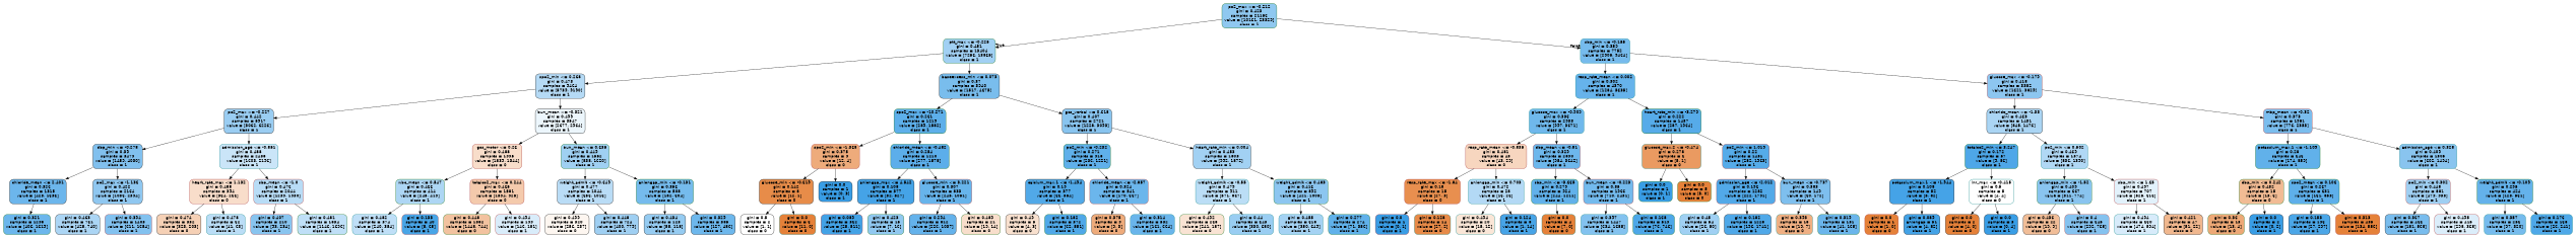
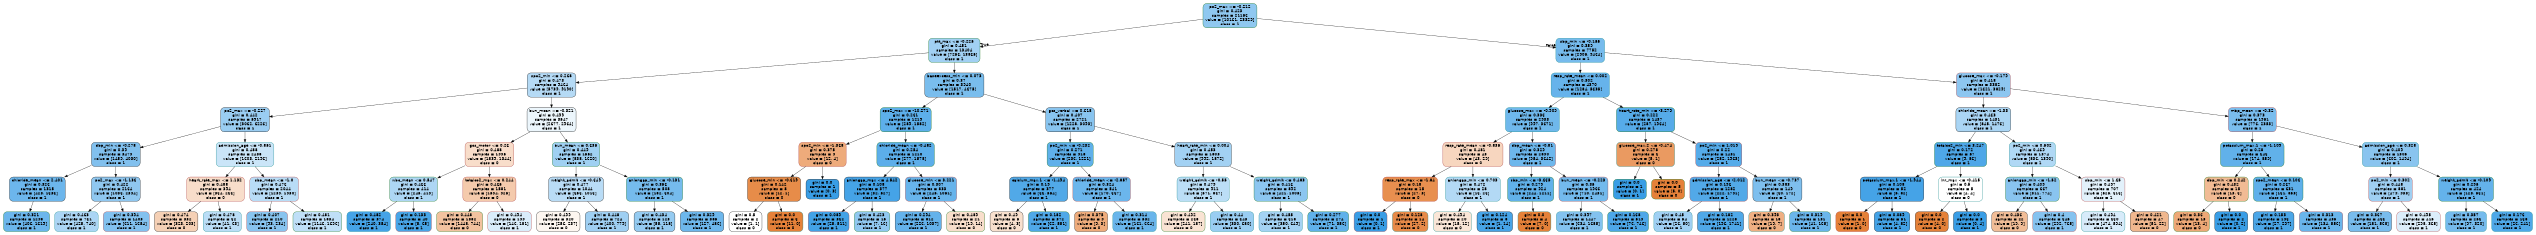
  digraph {
    node [color=black fillcolor="#399de5" fontname=helvetica shape=box style="filled, rounded"]
    edge [fontname=helvetica]
    n1 [color=darkgreen fillcolor="#8fc8f0" label="po2_max <= -0.212\ngini = 0.423\nsamples = 21156\nvalue = [10161, 23329]\nclass = 1"]
    n2 [color=darkgreen fillcolor="#a1d0f3" label="ptt_max <= -0.225\ngini = 0.451\nsamples = 13404\nvalue = [7256, 13865]\nclass = 1"]
    n3 [color=teal fillcolor="#76bbed" label="sbp_min <= -0.155\ngini = 0.359\nsamples = 7752\nvalue = [2905, 9464]\nclass = 1"]
    n4 [fillcolor="#b5daf5" label="spo2_min <= 0.268\ngini = 0.473\nsamples = 9464\nvalue = [5739, 9190]\nclass = 1"]
    n5 [fillcolor="#79bded" label="baseexcess_min <= 0.073\ngini = 0.37\nsamples = 3940\nvalue = [1517, 4675]\nclass = 1"]
    n6 [color=teal fillcolor="#66b3eb" label="resp_rate_mean <= 0.002\ngini = 0.302\nsamples = 4370\nvalue = [1284, 5635]\nclass = 1"]
    n7 [color=brown fillcolor="#8dc6f0" label="glucose_max <= -0.179\ngini = 0.418\nsamples = 3382\nvalue = [1621, 3829]\nclass = 1"]
    n8 [fillcolor="#9acdf2" label="po2_max <= -0.227\ngini = 0.442\nsamples = 5917\nvalue = [3062, 6226]\nclass = 1"]
    n9 [fillcolor="#ecf6fc" label="bun_mean <= -0.321\ngini = 0.499\nsamples = 3547\nvalue = [2677, 2964]\nclass = 1"]
    n10 [color=darkgreen fillcolor="#5dafea" label="spo2_max <= -10.271\ngini = 0.261\nsamples = 1219\nvalue = [289, 1582]\nclass = 1"]
    n11 [fillcolor="#88c4ef" label="gcs_verbal <= 0.618\ngini = 0.407\nsamples = 2721\nvalue = [1228, 3093]\nclass = 1"]
    n12 [fillcolor="#81c0ee" label="dbp_min <= -0.278\ngini = 0.39\nsamples = 3479\nvalue = [1459, 4030]\nclass = 1"]
    n13 [color=teal fillcolor="#cae5f8" label="admission_age <= -0.851\ngini = 0.488\nsamples = 2438\nvalue = [1603, 2196]\nclass = 1"]
    n14 [color=brown fillcolor="#f8ddca" label="gcs_motor <= 0.26\ngini = 0.488\nsamples = 1995\nvalue = [1839, 1344]\nclass = 0"]
    n15 [color=darkgreen fillcolor="#9fd0f2" label="bun_mean <= 0.635\ngini = 0.449\nsamples = 1552\nvalue = [838, 1620]\nclass = 1"]
    n16 [fillcolor="#6cb6ec" label="chloride_mean <= 2.401\ngini = 0.326\nsamples = 1315\nvalue = [423, 1636]\nclass = 1"]
    n17 [fillcolor="#8fc7f0" label="po2_max <= -1.136\ngini = 0.422\nsamples = 2164\nvalue = [1036, 2394]\nclass = 1"]
    n18 [color=brown fillcolor="#f8ddca" label="heart_rate_max <= 1.132\ngini = 0.488\nsamples = 394\nvalue = [364, 266]\nclass = 0"]
    n19 [color=brown fillcolor="#b8dcf6" label="sbp_mean <= -1.0\ngini = 0.476\nsamples = 2044\nvalue = [1239, 1930]\nclass = 1"]
    n20 [color=darkgreen fillcolor="#6bb6ec" label="gini = 0.321\nsamples = 1298\nvalue = [406, 1619]\nclass = 1"]
-   n21 [fillcolor="#abd5f4" label="gini = 0.463\nsamples = 761\nvalue = [425, 740]\nclass = 1"]
+   n21 [color=teal fillcolor="#abd5f4" label="gini = 0.463\nsamples = 761\nvalue = [425, 740]\nclass = 1"]
    n22 [color=brown fillcolor="#82c1ef" label="gini = 0.394\nsamples = 1403\nvalue = [611, 1654]\nclass = 1"]
    n23 [fillcolor="#f5d0b5" label="gini = 0.474\nsamples = 332\nvalue = [323, 203]\nclass = 0"]
    n24 [color=teal fillcolor="#baddf6" label="gini = 0.478\nsamples = 62\nvalue = [41, 63]\nclass = 1"]
    n25 [color=brown fillcolor="#88c4ef" label="gini = 0.407\nsamples = 210\nvalue = [93, 234]\nclass = 1"]
    n26 [color=darkgreen fillcolor="#bfdff7" label="gini = 0.481\nsamples = 1834\nvalue = [1146, 1696]\nclass = 1"]
    n27 [color=darkgreen fillcolor="#add6f4" label="wbc_mean <= 0.547\ngini = 0.466\nsamples = 414\nvalue = [245, 419]\nclass = 1"]
    n28 [color=brown fillcolor="#f4caac" label="totalco2_max <= 0.244\ngini = 0.465\nsamples = 1581\nvalue = [1594, 925]\nclass = 0"]
    n29 [fillcolor="#b9dcf6" label="weight_admit <= -0.649\ngini = 0.477\nsamples = 1044\nvalue = [656, 1016]\nclass = 1"]
    n30 [color=darkgreen fillcolor="#75bbed" label="aniongap_min <= -0.131\ngini = 0.356\nsamples = 508\nvalue = [182, 604]\nclass = 1"]
-   n31 [color=teal fillcolor="#bfdff7" label="gini = 0.482\nsamples = 374\nvalue = [240, 354]\nclass = 1"]
+   n31 [color=teal fillcolor="#45a3e7" label="gini = 0.482\nsamples = 374\nvalue = [240, 354]\nclass = 1"]
    n32 [color=brown fillcolor="#48a5e7" label="gini = 0.133\nsamples = 40\nvalue = [5, 65]\nclass = 1"]
    n33 [color=darkgreen fillcolor="#f2c29f" label="gini = 0.448\nsamples = 1382\nvalue = [1448, 744]\nclass = 0"]
    n34 [color=brown fillcolor="#d9ecfa" label="gini = 0.494\nsamples = 199\nvalue = [146, 181]\nclass = 1"]
    n35 [fillcolor="#fdf6f0" label="gini = 0.499\nsamples = 320\nvalue = [256, 237]\nclass = 0"]
    n36 [fillcolor="#9fcff2" label="gini = 0.448\nsamples = 724\nvalue = [400, 779]\nclass = 1"]
    n37 [fillcolor="#95cbf1" label="gini = 0.434\nsamples = 123\nvalue = [55, 118]\nclass = 1"]
    n38 [fillcolor="#6db7ec" label="gini = 0.329\nsamples = 385\nvalue = [127, 486]\nclass = 1"]
    n39 [color=brown fillcolor="#eeab7b" label="spo2_min <= -1.368\ngini = 0.375\nsamples = 9\nvalue = [12, 4]\nclass = 0"]
    n40 [color=darkgreen fillcolor="#5caeea" label="chloride_mean <= -0.482\ngini = 0.254\nsamples = 1210\nvalue = [277, 1578]\nclass = 1"]
    n41 [color=darkgreen fillcolor="#5fb0ea" label="po2_min <= -0.232\ngini = 0.271\nsamples = 918\nvalue = [236, 1221]\nclass = 1"]
    n42 [fillcolor="#a2d1f3" label="heart_rate_min <= 0.004\ngini = 0.453\nsamples = 1803\nvalue = [992, 1872]\nclass = 1"]
    n43 [fillcolor="#e78c49" label="glucose_min <= -0.619\ngini = 0.142\nsamples = 8\nvalue = [12, 1]\nclass = 0"]
    n44 [label="gini = 0.0\nsamples = 1\nvalue = [0, 3]\nclass = 1"]
    n45 [fillcolor="#45a3e7" label="aniongap_max <= 4.542\ngini = 0.108\nsamples = 377\nvalue = [32, 527]\nclass = 1"]
    n46 [color=brown fillcolor="#67b4eb" label="glucose_min <= 3.221\ngini = 0.307\nsamples = 833\nvalue = [245, 1051]\nclass = 1"]
    n47 [fillcolor="#ffffff" label="gini = 0.5\nsamples = 2\nvalue = [1, 1]\nclass = 0"]
    n48 [color=teal fillcolor="#e58139" label="gini = 0.0\nsamples = 6\nvalue = [11, 0]\nclass = 0"]
    n49 [color=brown fillcolor="#43a2e6" label="gini = 0.089\nsamples = 362\nvalue = [25, 511]\nclass = 1"]
    n50 [color=darkgreen fillcolor="#90c8f0" label="gini = 0.423\nsamples = 15\nvalue = [7, 16]\nclass = 1"]
    n51 [fillcolor="#64b2eb" label="gini = 0.294\nsamples = 812\nvalue = [226, 1037]\nclass = 1"]
    n52 [color=darkgreen fillcolor="#f8decb" label="gini = 0.489\nsamples = 21\nvalue = [19, 14]\nclass = 0"]
    n53 [fillcolor="#51a9e8" label="calcium_max.1 <= -1.494\ngini = 0.19\nsamples = 377\nvalue = [66, 554]\nclass = 1"]
    n54 [color=brown fillcolor="#6bb6ec" label="chloride_mean <= -2.857\ngini = 0.324\nsamples = 541\nvalue = [170, 667]\nclass = 1"]
    n55 [color=teal fillcolor="#bbdef6" label="weight_admit <= -0.55\ngini = 0.479\nsamples = 911\nvalue = [571, 867]\nclass = 1"]
    n56 [color=darkgreen fillcolor="#8cc6f0" label="weight_admit <= 0.483\ngini = 0.416\nsamples = 892\nvalue = [421, 1005]\nclass = 1"]
    n57 [fillcolor="#f8e0ce" label="gini = 0.49\nsamples = 5\nvalue = [4, 3]\nclass = 0"]
    n58 [color=darkgreen fillcolor="#4fa8e8" label="gini = 0.182\nsamples = 372\nvalue = [62, 551]\nclass = 1"]
    n59 [fillcolor="#eeab7b" label="gini = 0.375\nsamples = 9\nvalue = [9, 3]\nclass = 0"]
    n60 [color=teal fillcolor="#69b5eb" label="gini = 0.314\nsamples = 532\nvalue = [161, 664]\nclass = 1"]
    n61 [color=darkgreen fillcolor="#f9e3d3" label="gini = 0.492\nsamples = 268\nvalue = [241, 187]\nclass = 0"]
    n62 [color=teal fillcolor="#99cdf2" label="gini = 0.44\nsamples = 643\nvalue = [330, 680]\nclass = 1"]
    n63 [color=teal fillcolor="#a4d2f3" label="gini = 0.455\nsamples = 618\nvalue = [350, 649]\nclass = 1"]
    n64 [color=darkgreen fillcolor="#60b1ea" label="gini = 0.277\nsamples = 274\nvalue = [71, 356]\nclass = 1"]
    n65 [color=teal fillcolor="#6fb8ec" label="glucose_max <= -0.909\ngini = 0.336\nsamples = 2933\nvalue = [997, 3671]\nclass = 1"]
    n66 [color=darkgreen fillcolor="#56abe9" label="heart_rate_min <= -3.279\ngini = 0.222\nsamples = 1437\nvalue = [287, 1964]\nclass = 1"]
    n67 [fillcolor="#aad5f4" label="chloride_mean <= -1.33\ngini = 0.463\nsamples = 1431\nvalue = [845, 1476]\nclass = 1"]
    n68 [color=brown fillcolor="#7abdee" label="mbp_mean <= -0.32\ngini = 0.373\nsamples = 1951\nvalue = [776, 2353]\nclass = 1"]
    n69 [color=brown fillcolor="#f7d6bf" label="resp_rate_mean <= -0.835\ngini = 0.481\nsamples = 43\nvalue = [43, 29]\nclass = 0"]
    n70 [color=brown fillcolor="#6db7ec" label="dbp_mean <= -0.81\ngini = 0.329\nsamples = 2890\nvalue = [954, 3642]\nclass = 1"]
    n71 [color=teal fillcolor="#ea9a61" label="glucose_max.2 <= -0.474\ngini = 0.278\nsamples = 6\nvalue = [5, 1]\nclass = 0"]
    n72 [color=brown fillcolor="#55abe9" label="po2_min <= 1.019\ngini = 0.22\nsamples = 1431\nvalue = [282, 1963]\nclass = 1"]
    n73 [color=brown fillcolor="#e88f4f" label="resp_rate_max <= -1.84\ngini = 0.18\nsamples = 15\nvalue = [27, 3]\nclass = 0"]
    n74 [color=teal fillcolor="#b3d9f5" label="aniongap_min <= 0.703\ngini = 0.472\nsamples = 28\nvalue = [16, 26]\nclass = 1"]
    n75 [color=darkgreen fillcolor="#61b1ea" label="sbp_min <= -3.665\ngini = 0.279\nsamples = 924\nvalue = [244, 1211]\nclass = 1"]
    n76 [color=brown fillcolor="#73baed" label="bun_mean <= -0.223\ngini = 0.35\nsamples = 1966\nvalue = [710, 2431]\nclass = 1"]
    n77 [color=brown label="gini = 0.0\nsamples = 1\nvalue = [0, 1]\nclass = 1"]
    n78 [color=teal fillcolor="#e78a48" label="gini = 0.128\nsamples = 14\nvalue = [27, 2]\nclass = 0"]
    n79 [color=teal fillcolor="#fae6d7" label="gini = 0.494\nsamples = 20\nvalue = [15, 12]\nclass = 0"]
    n80 [fillcolor="#47a4e7" label="gini = 0.124\nsamples = 8\nvalue = [1, 14]\nclass = 1"]
    n81 [color=teal fillcolor="#e58139" label="gini = 0.0\nsamples = 4\nvalue = [7, 0]\nclass = 0"]
    n82 [color=teal fillcolor="#83c2ef" label="gini = 0.397\nsamples = 1447\nvalue = [634, 1685]\nclass = 1"]
    n83 [color=darkgreen fillcolor="#4da7e8" label="gini = 0.168\nsamples = 519\nvalue = [76, 746]\nclass = 1"]
    n84 [color=darkgreen label="gini = 0.0\nsamples = 1\nvalue = [0, 1]\nclass = 1"]
    n85 [color=darkgreen fillcolor="#e58139" label="gini = 0.0\nsamples = 5\nvalue = [5, 0]\nclass = 0"]
    n86 [color=brown fillcolor="#52a9e8" label="admission_age <= -2.012\ngini = 0.196\nsamples = 1282\nvalue = [222, 1791]\nclass = 1"]
    n87 [fillcolor="#7ebfee" label="bun_mean <= -0.737\ngini = 0.383\nsamples = 149\nvalue = [60, 172]\nclass = 1"]
    n88 [color=teal fillcolor="#a0d0f3" label="gini = 0.45\nsamples = 54\nvalue = [26, 50]\nclass = 1"]
    n89 [fillcolor="#4fa8e8" label="gini = 0.182\nsamples = 1228\nvalue = [196, 1741]\nclass = 1"]
    n90 [color=teal fillcolor="#efaf82" label="gini = 0.393\nsamples = 18\nvalue = [19, 7]\nclass = 0"]
    n91 [color=darkgreen fillcolor="#6ab5eb" label="gini = 0.319\nsamples = 131\nvalue = [41, 165]\nclass = 1"]
    n92 [color=darkgreen fillcolor="#4ea7e8" label="totalco2_min <= 3.247\ngini = 0.172\nsamples = 57\nvalue = [9, 86]\nclass = 1"]
    n93 [color=teal fillcolor="#b0d8f5" label="po2_min <= 0.502\ngini = 0.469\nsamples = 1374\nvalue = [836, 1390]\nclass = 1"]
    n94 [color=darkgreen fillcolor="#61b1ea" label="potassium_max.1 <= -1.109\ngini = 0.28\nsamples = 646\nvalue = [174, 859]\nclass = 1"]
    n95 [color=teal fillcolor="#89c4ef" label="admission_age <= 0.328\ngini = 0.409\nsamples = 1305\nvalue = [602, 1494]\nclass = 1"]
    n96 [fillcolor="#45a3e7" label="potassium_max.1 <= -1.944\ngini = 0.108\nsamples = 52\nvalue = [5, 82]\nclass = 1"]
    n97 [color=teal fillcolor="#ffffff" label="inr_max <= -0.415\ngini = 0.5\nsamples = 5\nvalue = [4, 4]\nclass = 0"]
    n98 [color=darkgreen fillcolor="#89c4ef" label="aniongap_min <= -1.52\ngini = 0.409\nsamples = 667\nvalue = [311, 774]\nclass = 1"]
    n99 [color=brown fillcolor="#e2f1fb" label="sbp_min <= 1.65\ngini = 0.497\nsamples = 707\nvalue = [525, 616]\nclass = 1"]
    n100 [color=brown fillcolor="#e58139" label="gini = 0.0\nsamples = 1\nvalue = [1, 0]\nclass = 0"]
-   n101 [fillcolor="#43a2e6" label="gini = 0.089\naniongap = 51\nvalue = [4, 82]\nclass = 1"]
+   n101 [fillcolor="#43a2e6" label="gini = 0.089\nsamples = 51\nvalue = [4, 82]\nclass = 1"]
    n102 [fillcolor="#e58139" label="gini = 0.0\nsamples = 2\nvalue = [4, 0]\nclass = 0"]
    n103 [label="gini = 0.0\nsamples = 3\nvalue = [0, 4]\nclass = 1"]
    n104 [fillcolor="#f1bd97" label="gini = 0.436\nsamples = 22\nvalue = [19, 9]\nclass = 0"]
    n105 [color=brown fillcolor="#85c2ef" label="gini = 0.4\nsamples = 645\nvalue = [292, 765]\nclass = 1"]
    n106 [color=teal fillcolor="#d7ebfa" label="gini = 0.494\nsamples = 660\nvalue = [474, 594]\nclass = 1"]
    n107 [fillcolor="#f0b78e" label="gini = 0.421\nsamples = 47\nvalue = [51, 22]\nclass = 0"]
    n108 [color=darkgreen fillcolor="#f1bb94" label="dbp_min <= 0.242\ngini = 0.432\nsamples = 15\nvalue = [13, 6]\nclass = 0"]
    n109 [color=darkgreen fillcolor="#5eafea" label="spo2_mean <= 0.106\ngini = 0.267\nsamples = 631\nvalue = [161, 853]\nclass = 1"]
    n110 [color=brown fillcolor="#9fcff2" label="po2_min <= 0.302\ngini = 0.448\nsamples = 881\nvalue = [479, 933]\nclass = 1"]
    n111 [color=darkgreen fillcolor="#64b2eb" label="weight_admit <= -0.109\ngini = 0.295\nsamples = 424\nvalue = [123, 561]\nclass = 1"]
    n112 [color=darkgreen fillcolor="#eda876" label="gini = 0.36\nsamples = 13\nvalue = [13, 4]\nclass = 0"]
    n113 [label="gini = 0.0\nsamples = 2\nvalue = [0, 2]\nclass = 1"]
    n114 [fillcolor="#4ba6e7" label="gini = 0.153\nsamples = 196\nvalue = [27, 297]\nclass = 1"]
-   n115 [color=brown fillcolor="#e58139" label="gini = 0.313\nsamples = 435\nvalue = [134, 556]\nclass = 1"]
+   n115 [color=brown fillcolor="#69b5eb" label="gini = 0.313\nsamples = 435\nvalue = [134, 556]\nclass = 1"]
    n116 [fillcolor="#78bced" label="gini = 0.367\nsamples = 466\nvalue = [181, 568]\nclass = 1"]
    n117 [color=brown fillcolor="#dbedfa" label="gini = 0.495\nsamples = 415\nvalue = [298, 365]\nclass = 1"]
    n118 [color=teal fillcolor="#75bbed" label="gini = 0.357\nsamples = 256\nvalue = [97, 320]\nclass = 1"]
    n119 [color=teal fillcolor="#4ea8e8" label="gini = 0.176\nsamples = 168\nvalue = [26, 241]\nclass = 1"]
    n1 -> n2 [headlabel=True labelangle=45 labeldistance=2.5]
    n1 -> n3 [headlabel=False labelangle=-45 labeldistance=2.5]
    n2 -> n4
    n2 -> n5
    n3 -> n6
    n3 -> n7
    n4 -> n8
    n4 -> n9
    n5 -> n10
    n5 -> n11
    n6 -> n65
    n6 -> n66
    n7 -> n67
    n7 -> n68
    n8 -> n12
    n8 -> n13
    n9 -> n14
    n9 -> n15
    n10 -> n39
    n10 -> n40
    n11 -> n41
    n11 -> n42
    n12 -> n16
    n12 -> n17
    n13 -> n18
    n13 -> n19
    n14 -> n27
    n14 -> n28
    n15 -> n29
    n15 -> n30
    n16 -> n20
    n17 -> n21
    n17 -> n22
    n18 -> n23
    n18 -> n24
    n19 -> n25
    n19 -> n26
    n27 -> n31
    n27 -> n32
    n28 -> n33
    n28 -> n34
    n29 -> n35
    n29 -> n36
    n30 -> n37
    n30 -> n38
    n39 -> n43
    n39 -> n44
    n40 -> n45
    n40 -> n46
    n41 -> n53
    n41 -> n54
    n42 -> n55
    n42 -> n56
    n43 -> n47
    n43 -> n48
    n45 -> n49
    n45 -> n50
    n46 -> n51
    n46 -> n52
    n53 -> n57
    n53 -> n58
    n54 -> n59
    n54 -> n60
    n55 -> n61
    n55 -> n62
    n56 -> n63
    n56 -> n64
    n65 -> n69
    n65 -> n70
    n66 -> n71
    n66 -> n72
    n67 -> n92
    n67 -> n93
    n68 -> n94
    n68 -> n95
    n69 -> n73
    n69 -> n74
    n70 -> n75
    n70 -> n76
    n71 -> n84
    n71 -> n85
    n72 -> n86
    n72 -> n87
    n73 -> n77
    n73 -> n78
    n74 -> n79
    n74 -> n80
    n75 -> n81
    n76 -> n82
    n76 -> n83
    n86 -> n88
    n86 -> n89
    n87 -> n90
    n87 -> n91
    n92 -> n96
    n92 -> n97
    n93 -> n98
    n93 -> n99
    n94 -> n108
    n94 -> n109
    n95 -> n110
    n95 -> n111
    n96 -> n100
    n96 -> n101
    n97 -> n102
    n97 -> n103
    n98 -> n104
    n98 -> n105
    n99 -> n106
    n99 -> n107
    n108 -> n112
    n108 -> n113
    n109 -> n114
    n109 -> n115
    n110 -> n116
    n110 -> n117
    n111 -> n118
    n111 -> n119
  }
